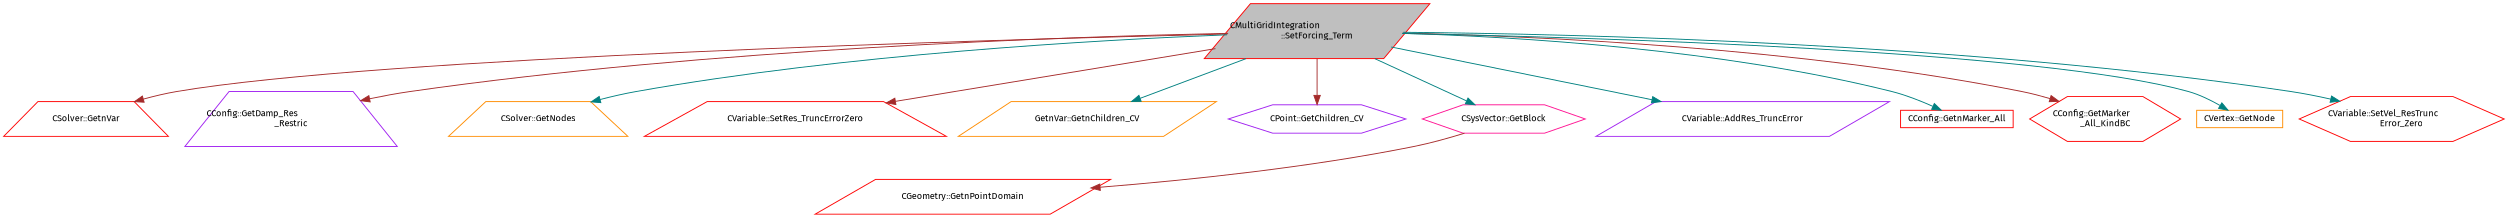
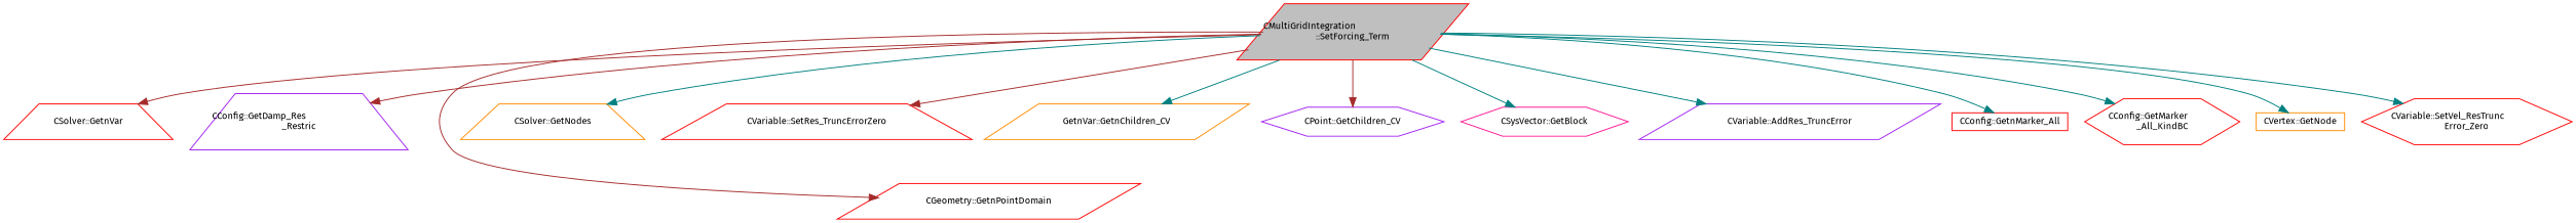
  digraph {
    fontname="Fira Sans"
    rankdir=TB
    node [color=red fillcolor=white fontname="Fira Sans" fontsize=10 shape=parallelogram style=filled]
    edge [color=teal fontname="Fira Sans" fontsize=10 labelfontname=Helvetica labelfontsize=10 style=solid]
    n1 [fillcolor=grey75 fontcolor=black height=0.2 label="CMultiGridIntegration\l::SetForcing_Term" width=0.4]
    n2 [height=0.2 label="CSolver::GetnVar" shape=trapezium width=0.4]
    n3 [color=purple height=0.2 label="CConfig::GetDamp_Res\l_Restric" shape=trapezium width=0.4]
    n4 [height=0.2 label="CGeometry::GetnPointDomain" width=0.4]
    n5 [color=darkorange height=0.2 label="CSolver::GetNodes" shape=trapezium width=0.4]
    n6 [height=0.2 label="CVariable::SetRes_TruncErrorZero" shape=trapezium width=0.4]
    n7 [color=darkorange height=0.2 label="GetnVar::GetnChildren_CV" width=0.4]
    n8 [color=purple height=0.2 label="CPoint::GetChildren_CV" shape=hexagon width=0.4]
    n9 [color=deeppink height=0.2 label="CSysVector::GetBlock" shape=hexagon width=0.4]
    n10 [color=purple height=0.2 label="CVariable::AddRes_TruncError" width=0.4]
    n11 [height=0.2 label="CConfig::GetnMarker_All" shape=box width=0.4]
    n12 [height=0.2 label="CConfig::GetMarker\l_All_KindBC" shape=hexagon width=0.4]
    n13 [color=darkorange height=0.2 label="CVertex::GetNode" shape=box width=0.4]
    n14 [height=0.2 label="CVariable::SetVel_ResTrunc\lError_Zero" shape=hexagon width=0.4]
    n1 -> n2 [color=brown]
    n1 -> n3 [color=brown]
-   n9 -> n4 [color=brown]
+   n1 -> n4 [color=brown]
    n1 -> n5
    n1 -> n6 [color=brown]
    n1 -> n7
    n1 -> n8 [color=brown]
    n1 -> n9
    n1 -> n10
    n1 -> n11
-   n1 -> n12 [color=brown]
+   n1 -> n12
    n1 -> n13
    n1 -> n14
  }
